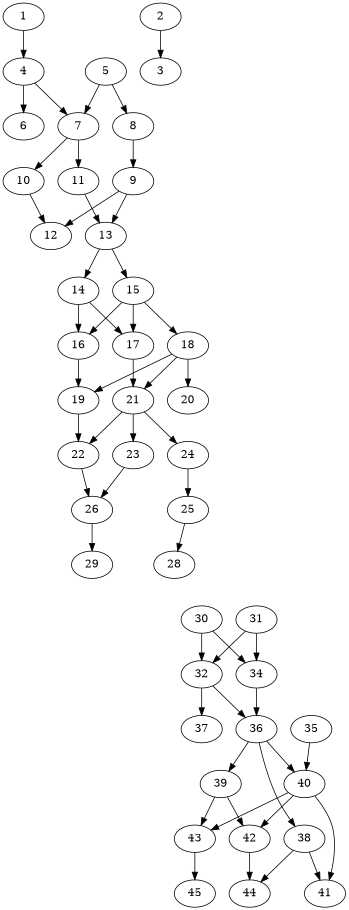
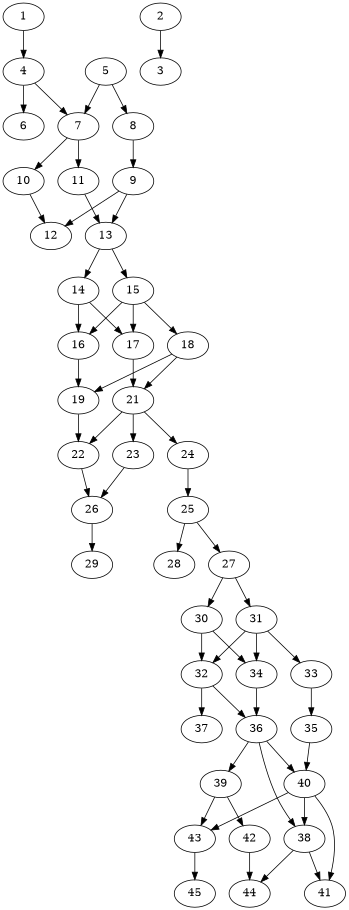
  digraph {
    node [alpha=0.17]
    1 [alpha=0.10 expect_size=39719936]
    4 [alpha=0.16 expect_size=20020224]
    6 [alpha=0.05 expect_size=50498560]
    7 [alpha=0.02 expect_size=6685696]
    10 [alpha=0.19 expect_size=17899520]
    11 [alpha=0.14 expect_size=13700096]
    2 [alpha=0.00 expect_size=14548992]
    3 [alpha=0.19 expect_size=8288256]
    5 [alpha=0.15 expect_size=38274048]
    8 [alpha=0.09 expect_size=44920832]
    9 [alpha=0.01 expect_size=34502656]
    12 [alpha=0.08 expect_size=36828160]
    13 [alpha=0.04 expect_size=37460992]
    14 [expect_size=35831808]
    15 [alpha=0.07 expect_size=25834496]
    16 [alpha=0.09 expect_size=13970432]
    17 [alpha=0.12 expect_size=25868288]
    18 [alpha=0.11 expect_size=29410304]
    19 [alpha=0.12 expect_size=50714624]
    21 [expect_size=50275328]
-   20 [alpha=0.07 expect_size=5384192]
    22 [alpha=0.10 expect_size=35464192]
    23 [alpha=0.05 expect_size=7292928]
    24 [alpha=0.07 expect_size=16775168]
    26 [alpha=0.16 expect_size=25012224]
    25 [alpha=0.02 expect_size=8911872]
    29 [alpha=0.08 expect_size=6406144]
+   27 [alpha=0.12 expect_size=46327808]
    28 [alpha=0.03 expect_size=26827776]
    30 [expect_size=34164736]
    31 [alpha=0.11 expect_size=50522112]
    32 [expect_size=42770432]
    34 [alpha=0.11 expect_size=33090560]
+   33 [alpha=0.18 expect_size=20215808]
    36 [alpha=0.18 expect_size=6559744]
    37 [alpha=0.13 expect_size=45443072]
    35 [alpha=0.13 expect_size=48985088]
    40 [alpha=0.06 expect_size=51922944]
    38 [alpha=0.18 expect_size=25519104]
    39 [alpha=0.02 expect_size=33654784]
    41 [alpha=0.09 expect_size=45795328]
    42 [alpha=0.05 expect_size=23729152]
    43 [alpha=0.01 expect_size=17311744]
    44 [alpha=0.03 expect_size=11574272]
    45 [alpha=0.06 expect_size=37105664]
    1 -> 4
    4 -> 6
    4 -> 7
    7 -> 10
    7 -> 11
    10 -> 12
    11 -> 13
    2 -> 3
    5 -> 7
    5 -> 8
    8 -> 9
    9 -> 12
    9 -> 13
    13 -> 14
    13 -> 15
    14 -> 16
    14 -> 17
    15 -> 16
    15 -> 17
    15 -> 18
    16 -> 19
    17 -> 21
    18 -> 19
    18 -> 21
-   18 -> 20
    19 -> 22
    21 -> 22
    21 -> 23
    21 -> 24
    22 -> 26
    23 -> 26
    24 -> 25
    26 -> 29
+   25 -> 27
    25 -> 28
+   27 -> 30
+   27 -> 31
    30 -> 32
    30 -> 34
    31 -> 32
    31 -> 34
+   31 -> 33
    32 -> 36
    32 -> 37
    34 -> 36
+   33 -> 35
    36 -> 40
    36 -> 38
    36 -> 39
    35 -> 40
    40 -> 41
-   40 -> 42
+   40 -> 38
    40 -> 43
    38 -> 41
    38 -> 44
    39 -> 42
    39 -> 43
    42 -> 44
    43 -> 45
  }
